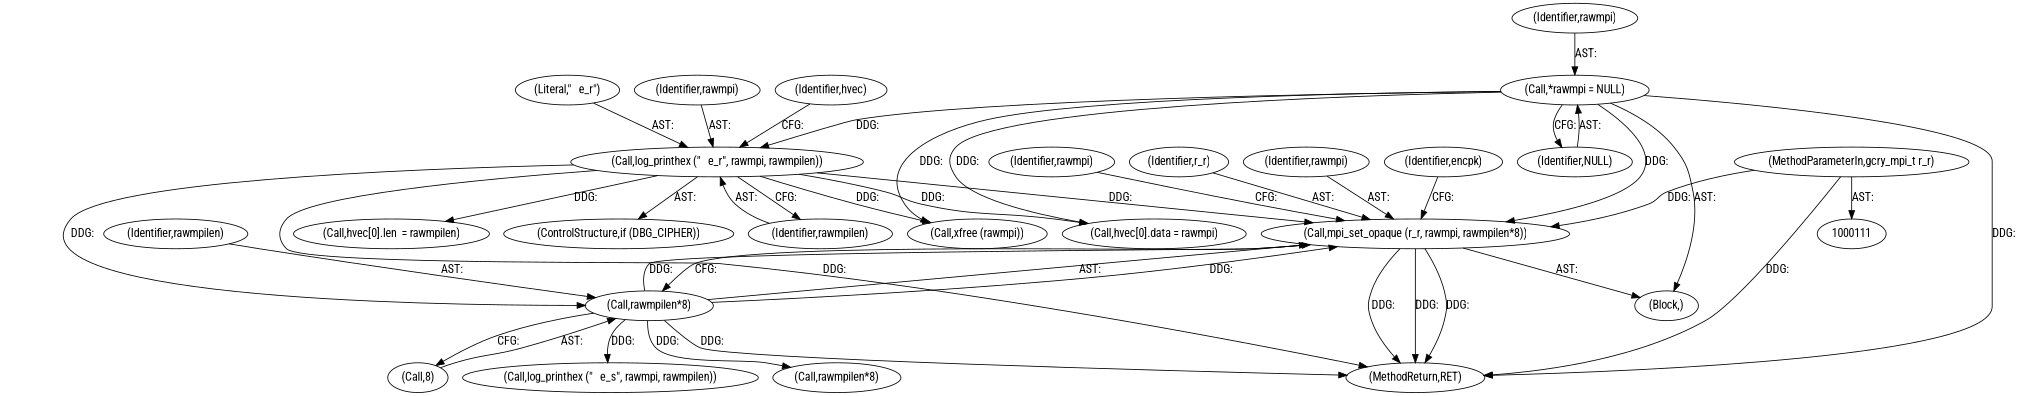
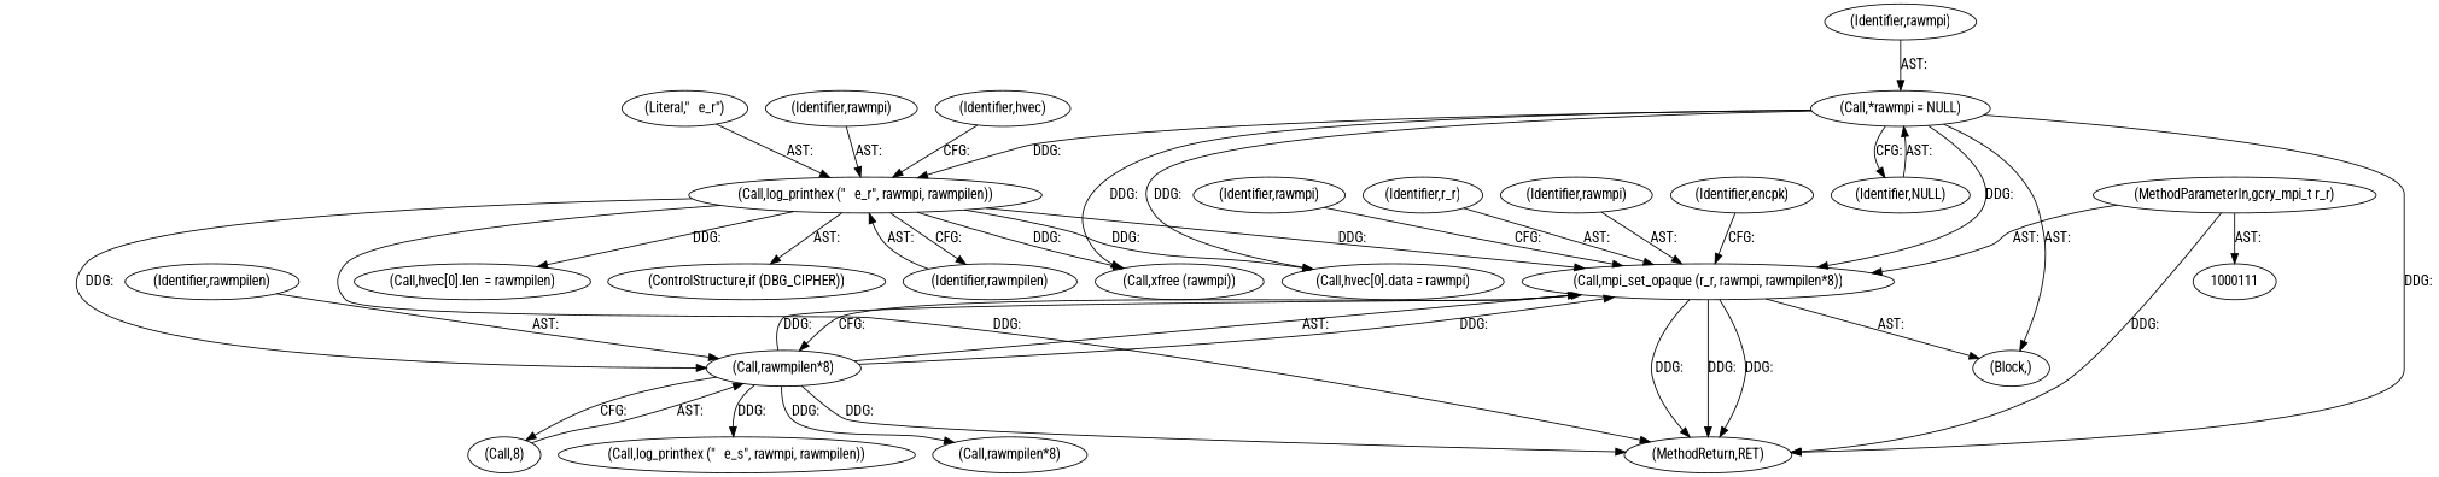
  digraph {
    fontname="Roboto Condensed"
    node [fontname="Roboto Condensed"]
    edge [fontname="Roboto Condensed"]
    n1 [label="(Call,mpi_set_opaque (r_r, rawmpi, rawmpilen*8))"]
    n2 [label="(Call,rawmpilen*8)"]
    n3 [label="(MethodReturn,RET)"]
    n4 [label="(Block,)"]
    n5 [label="(Call,rawmpilen*8)"]
    n6 [label="(Call,8)"]
    n7 [label="(Call,log_printhex (\"   e_s\", rawmpi, rawmpilen))"]
    n8 [label="(MethodParameterIn,gcry_mpi_t r_r)"]
    1000111
    n10 [label="(Call,log_printhex (\"   e_r\", rawmpi, rawmpilen))"]
    n11 [label="(Call,hvec[0].data = rawmpi)"]
    n12 [label="(Identifier,rawmpilen)"]
    n13 [label="(Call,hvec[0].len  = rawmpilen)"]
    n14 [label="(ControlStructure,if (DBG_CIPHER))"]
    n15 [label="(Call,xfree (rawmpi))"]
    n16 [label="(Call,*rawmpi = NULL)"]
    n17 [label="(Identifier,NULL)"]
    n18 [label="(Identifier,rawmpi)"]
    n19 [label="(Identifier,r_r)"]
    n20 [label="(Identifier,hvec)"]
    n21 [label="(Identifier,rawmpi)"]
    n22 [label="(Identifier,rawmpi)"]
    n23 [label="(Identifier,rawmpilen)"]
    n24 [label="(Literal,\"   e_r\")"]
    n25 [label="(Identifier,encpk)"]
    n26 [label="(Identifier,rawmpi)"]
    n1 -> n2 [label="CFG: "]
    n1 -> n3 [label="DDG: "]
    n1 -> n3 [label="DDG: "]
    n1 -> n3 [label="DDG: "]
    n1 -> n4 [label="AST: "]
    n2 -> n1 [label="AST: "]
    n2 -> n1 [label="DDG: "]
    n2 -> n1 [label="DDG: "]
    n2 -> n3 [label="DDG: "]
    n2 -> n5 [label="DDG: "]
    n2 -> n6 [label="CFG: "]
    n2 -> n7 [label="DDG: "]
    n6 -> n2 [label="AST: "]
-   n8 -> n1 [label="DDG: "]
+   n8 -> n1 [label="AST: "]
    n8 -> n3 [label="DDG: "]
    n8 -> 1000111 [label="AST: "]
    n10 -> n1 [label="DDG: "]
    n10 -> n2 [label="DDG: "]
    n10 -> n3 [label="DDG: "]
    n10 -> n11 [label="DDG: "]
    n10 -> n12 [label="CFG: "]
    n10 -> n13 [label="DDG: "]
    n10 -> n14 [label="AST: "]
    n10 -> n15 [label="DDG: "]
    n12 -> n10 [label="AST: "]
    n16 -> n1 [label="DDG: "]
    n16 -> n3 [label="DDG: "]
    n16 -> n4 [label="AST: "]
    n16 -> n10 [label="DDG: "]
    n16 -> n11 [label="DDG: "]
    n16 -> n15 [label="DDG: "]
    n16 -> n17 [label="CFG: "]
    n17 -> n16 [label="AST: "]
    n18 -> n1 [label="CFG: "]
    n19 -> n1 [label="AST: "]
    n20 -> n10 [label="CFG: "]
    n21 -> n16 [label="AST: "]
    n22 -> n1 [label="AST: "]
    n23 -> n2 [label="AST: "]
    n24 -> n10 [label="AST: "]
    n25 -> n1 [label="CFG: "]
    n26 -> n10 [label="AST: "]
  }
